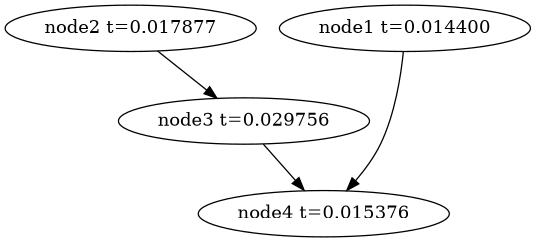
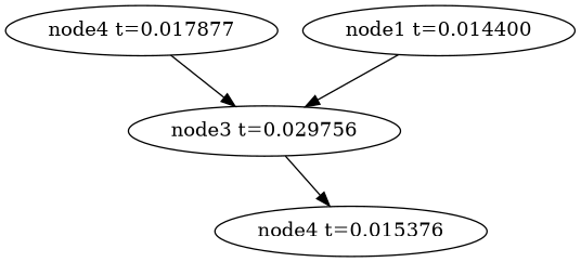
  digraph {
    n1 [label="node4 t=0.015376"]
    n2 [label="node3 t=0.029756"]
-   n3 [label="node2 t=0.017877"]
+   n3 [label="node4 t=0.017877"]
    n4 [label="node1 t=0.014400"]
    n2 -> n1
    n3 -> n2
-   n4 -> n1
+   n4 -> n2
  }
